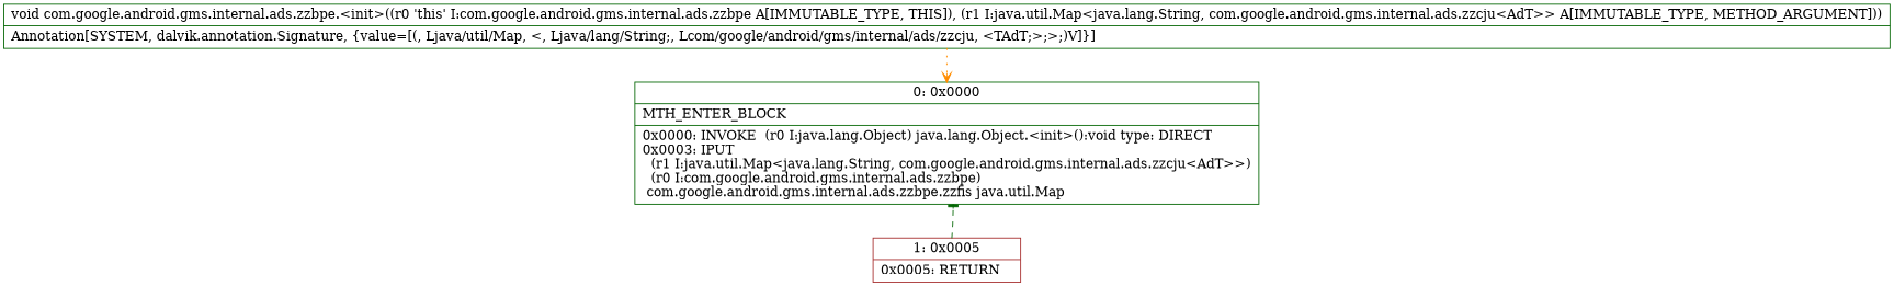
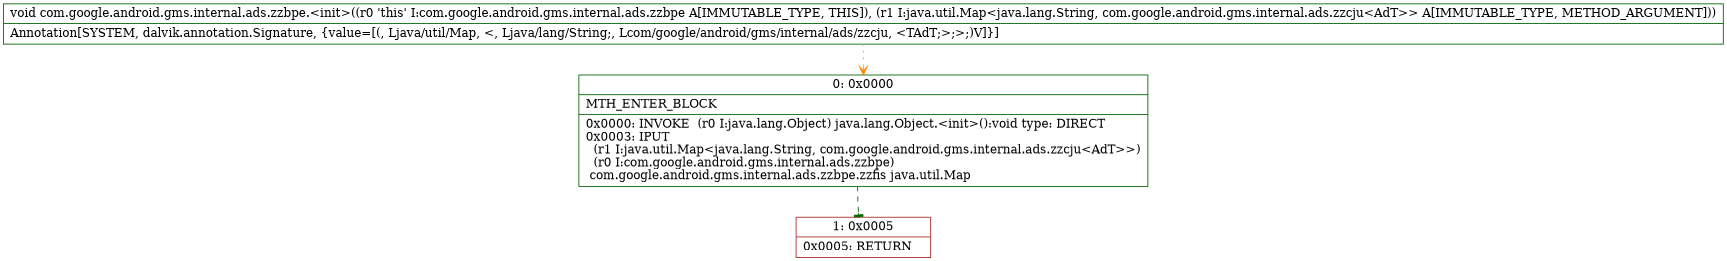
  digraph {
    node [shape=record color=darkgreen]
    n1 [label="{0\:\ 0x0000|MTH_ENTER_BLOCK\l|0x0000: INVOKE  (r0 I:java.lang.Object) java.lang.Object.\<init\>():void type: DIRECT \l0x0003: IPUT  \l  (r1 I:java.util.Map\<java.lang.String, com.google.android.gms.internal.ads.zzcju\<AdT\>\>)\l  (r0 I:com.google.android.gms.internal.ads.zzbpe)\l com.google.android.gms.internal.ads.zzbpe.zzfis java.util.Map \l}"]
    n2 [label="{1\:\ 0x0005|0x0005: RETURN   \l}" color=brown]
    n3 [label="{void com.google.android.gms.internal.ads.zzbpe.\<init\>((r0 'this' I:com.google.android.gms.internal.ads.zzbpe A[IMMUTABLE_TYPE, THIS]), (r1 I:java.util.Map\<java.lang.String, com.google.android.gms.internal.ads.zzcju\<AdT\>\> A[IMMUTABLE_TYPE, METHOD_ARGUMENT]))  | Annotation[SYSTEM, dalvik.annotation.Signature, \{value=[(, Ljava\/util\/Map, \<, Ljava\/lang\/String;, Lcom\/google\/android\/gms\/internal\/ads\/zzcju, \<TAdT;\>;\>;)V]\}]\l}"]
-   n2 -> n1 [color=darkgreen style=dashed arrowhead=tee]
+   n1 -> n2 [color=darkgreen style=dashed arrowhead=tee]
    n3 -> n1 [color=darkorange style=dotted arrowhead=vee]
  }
